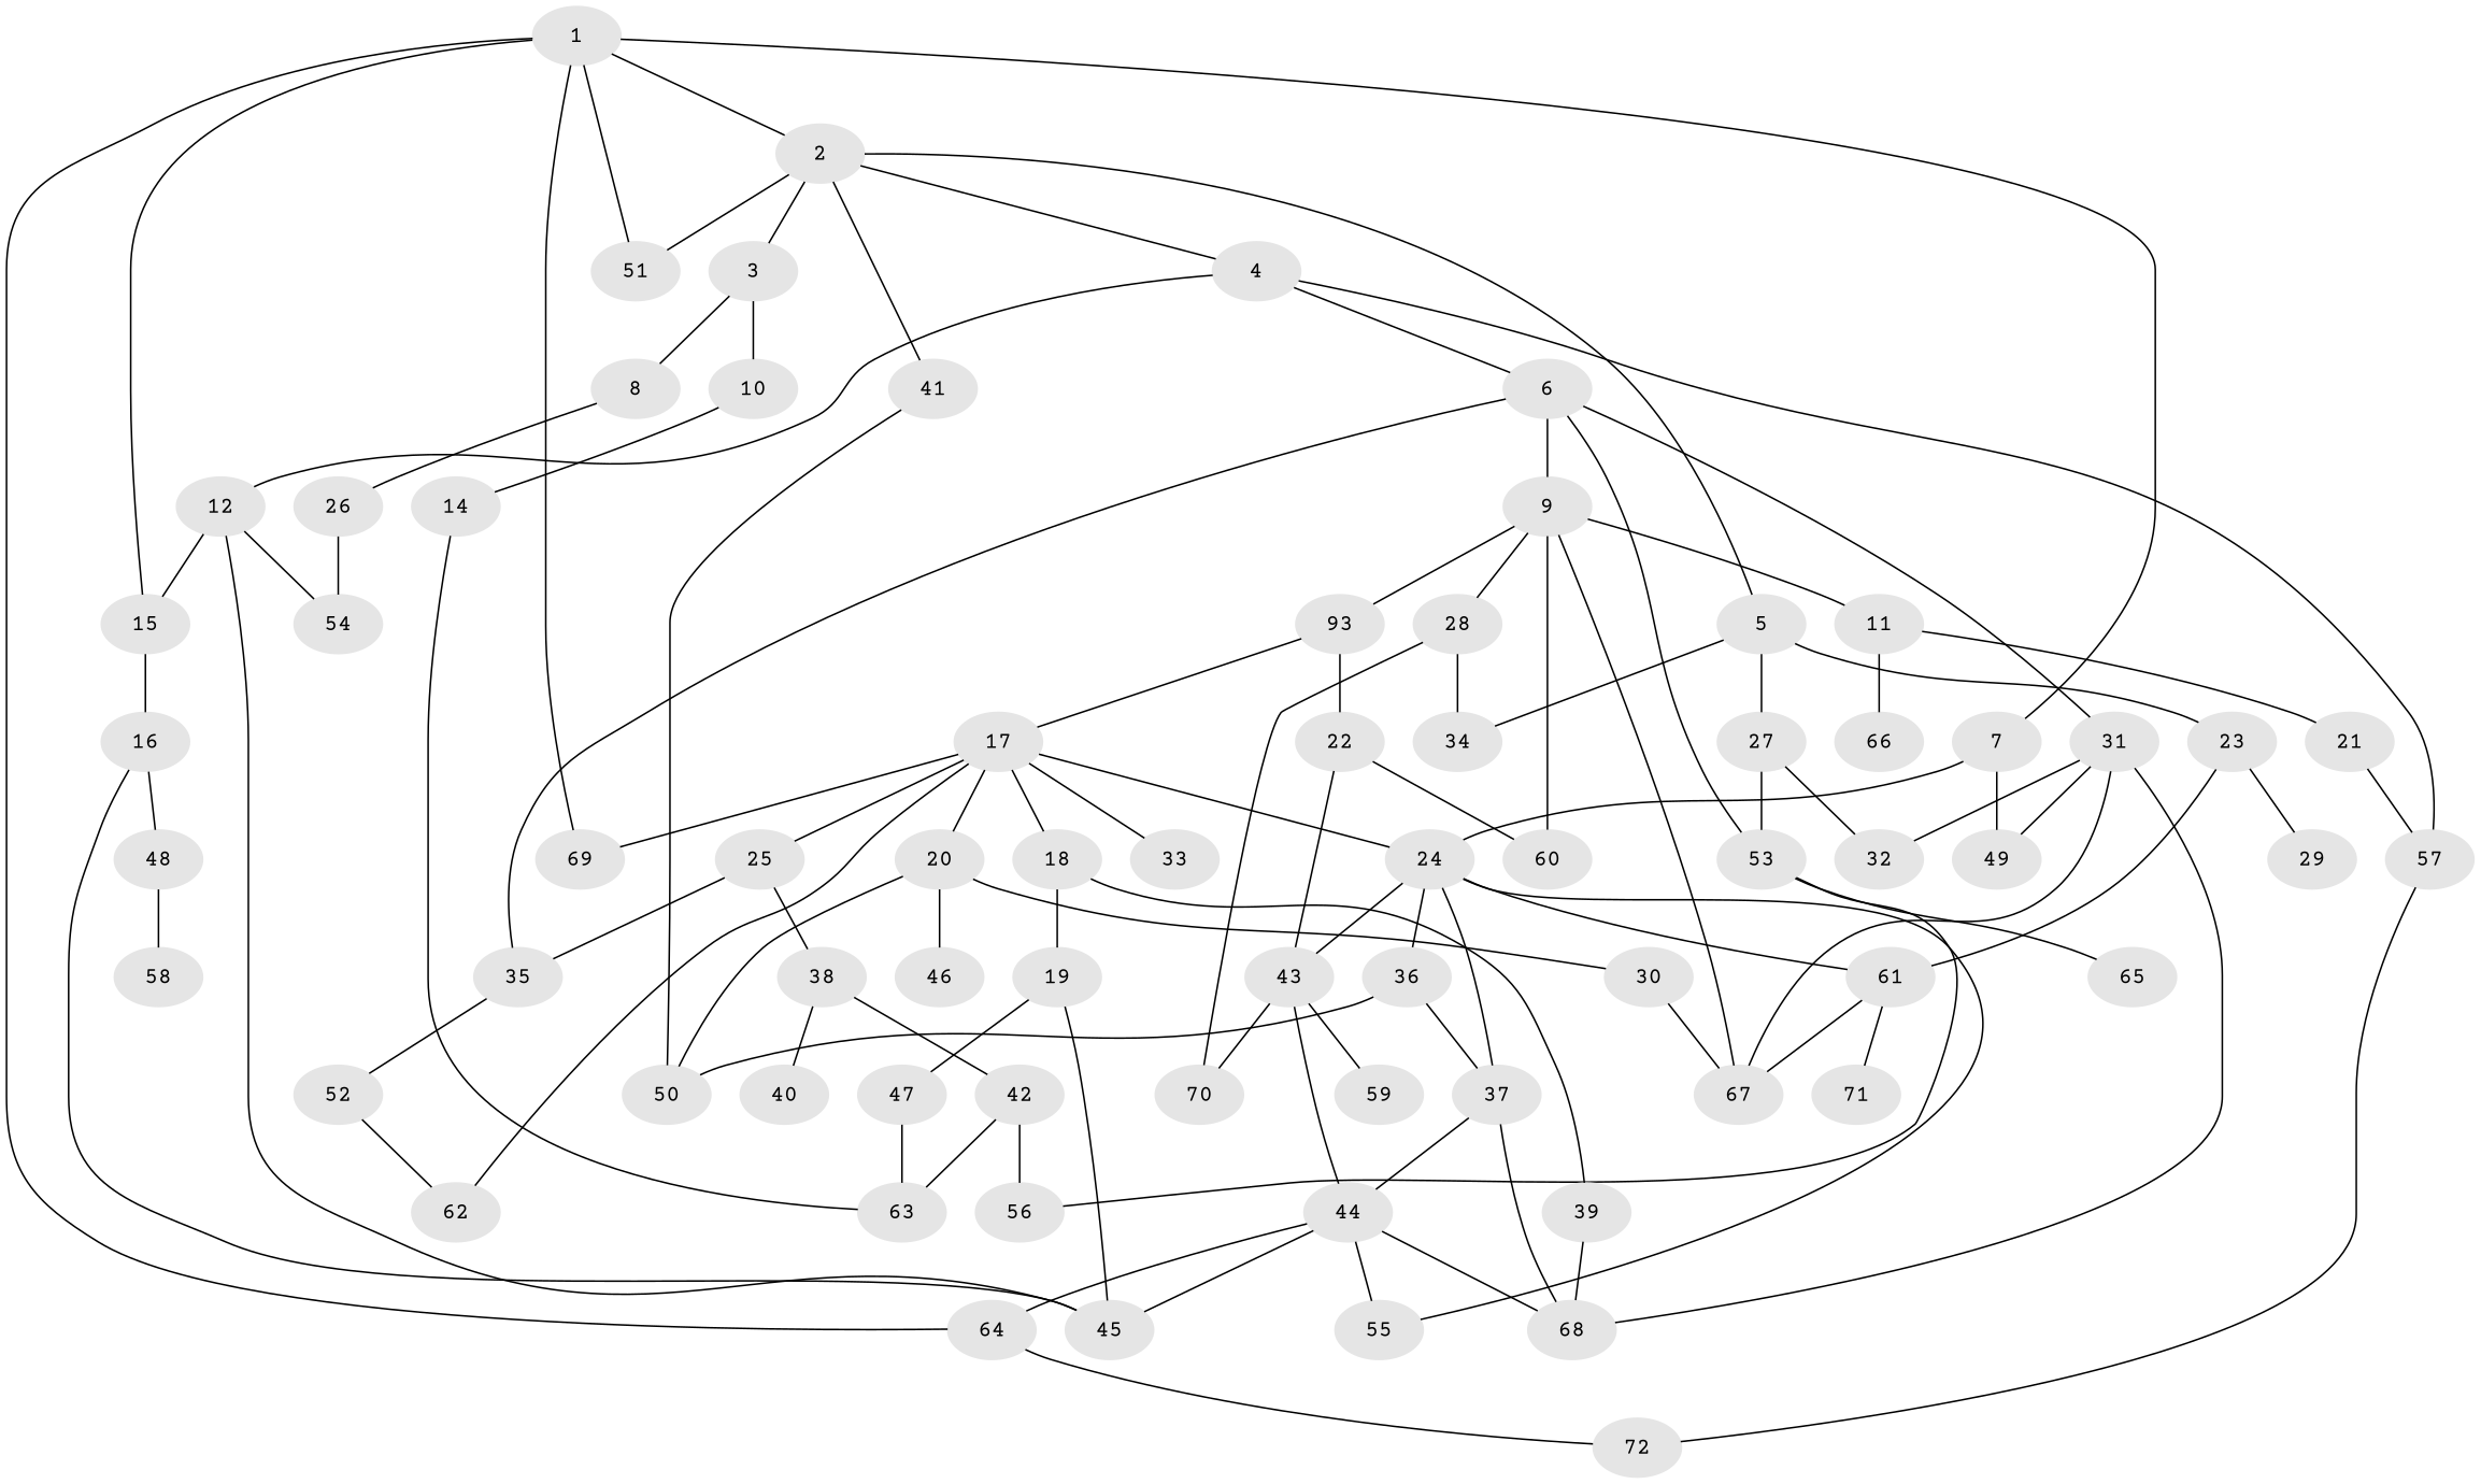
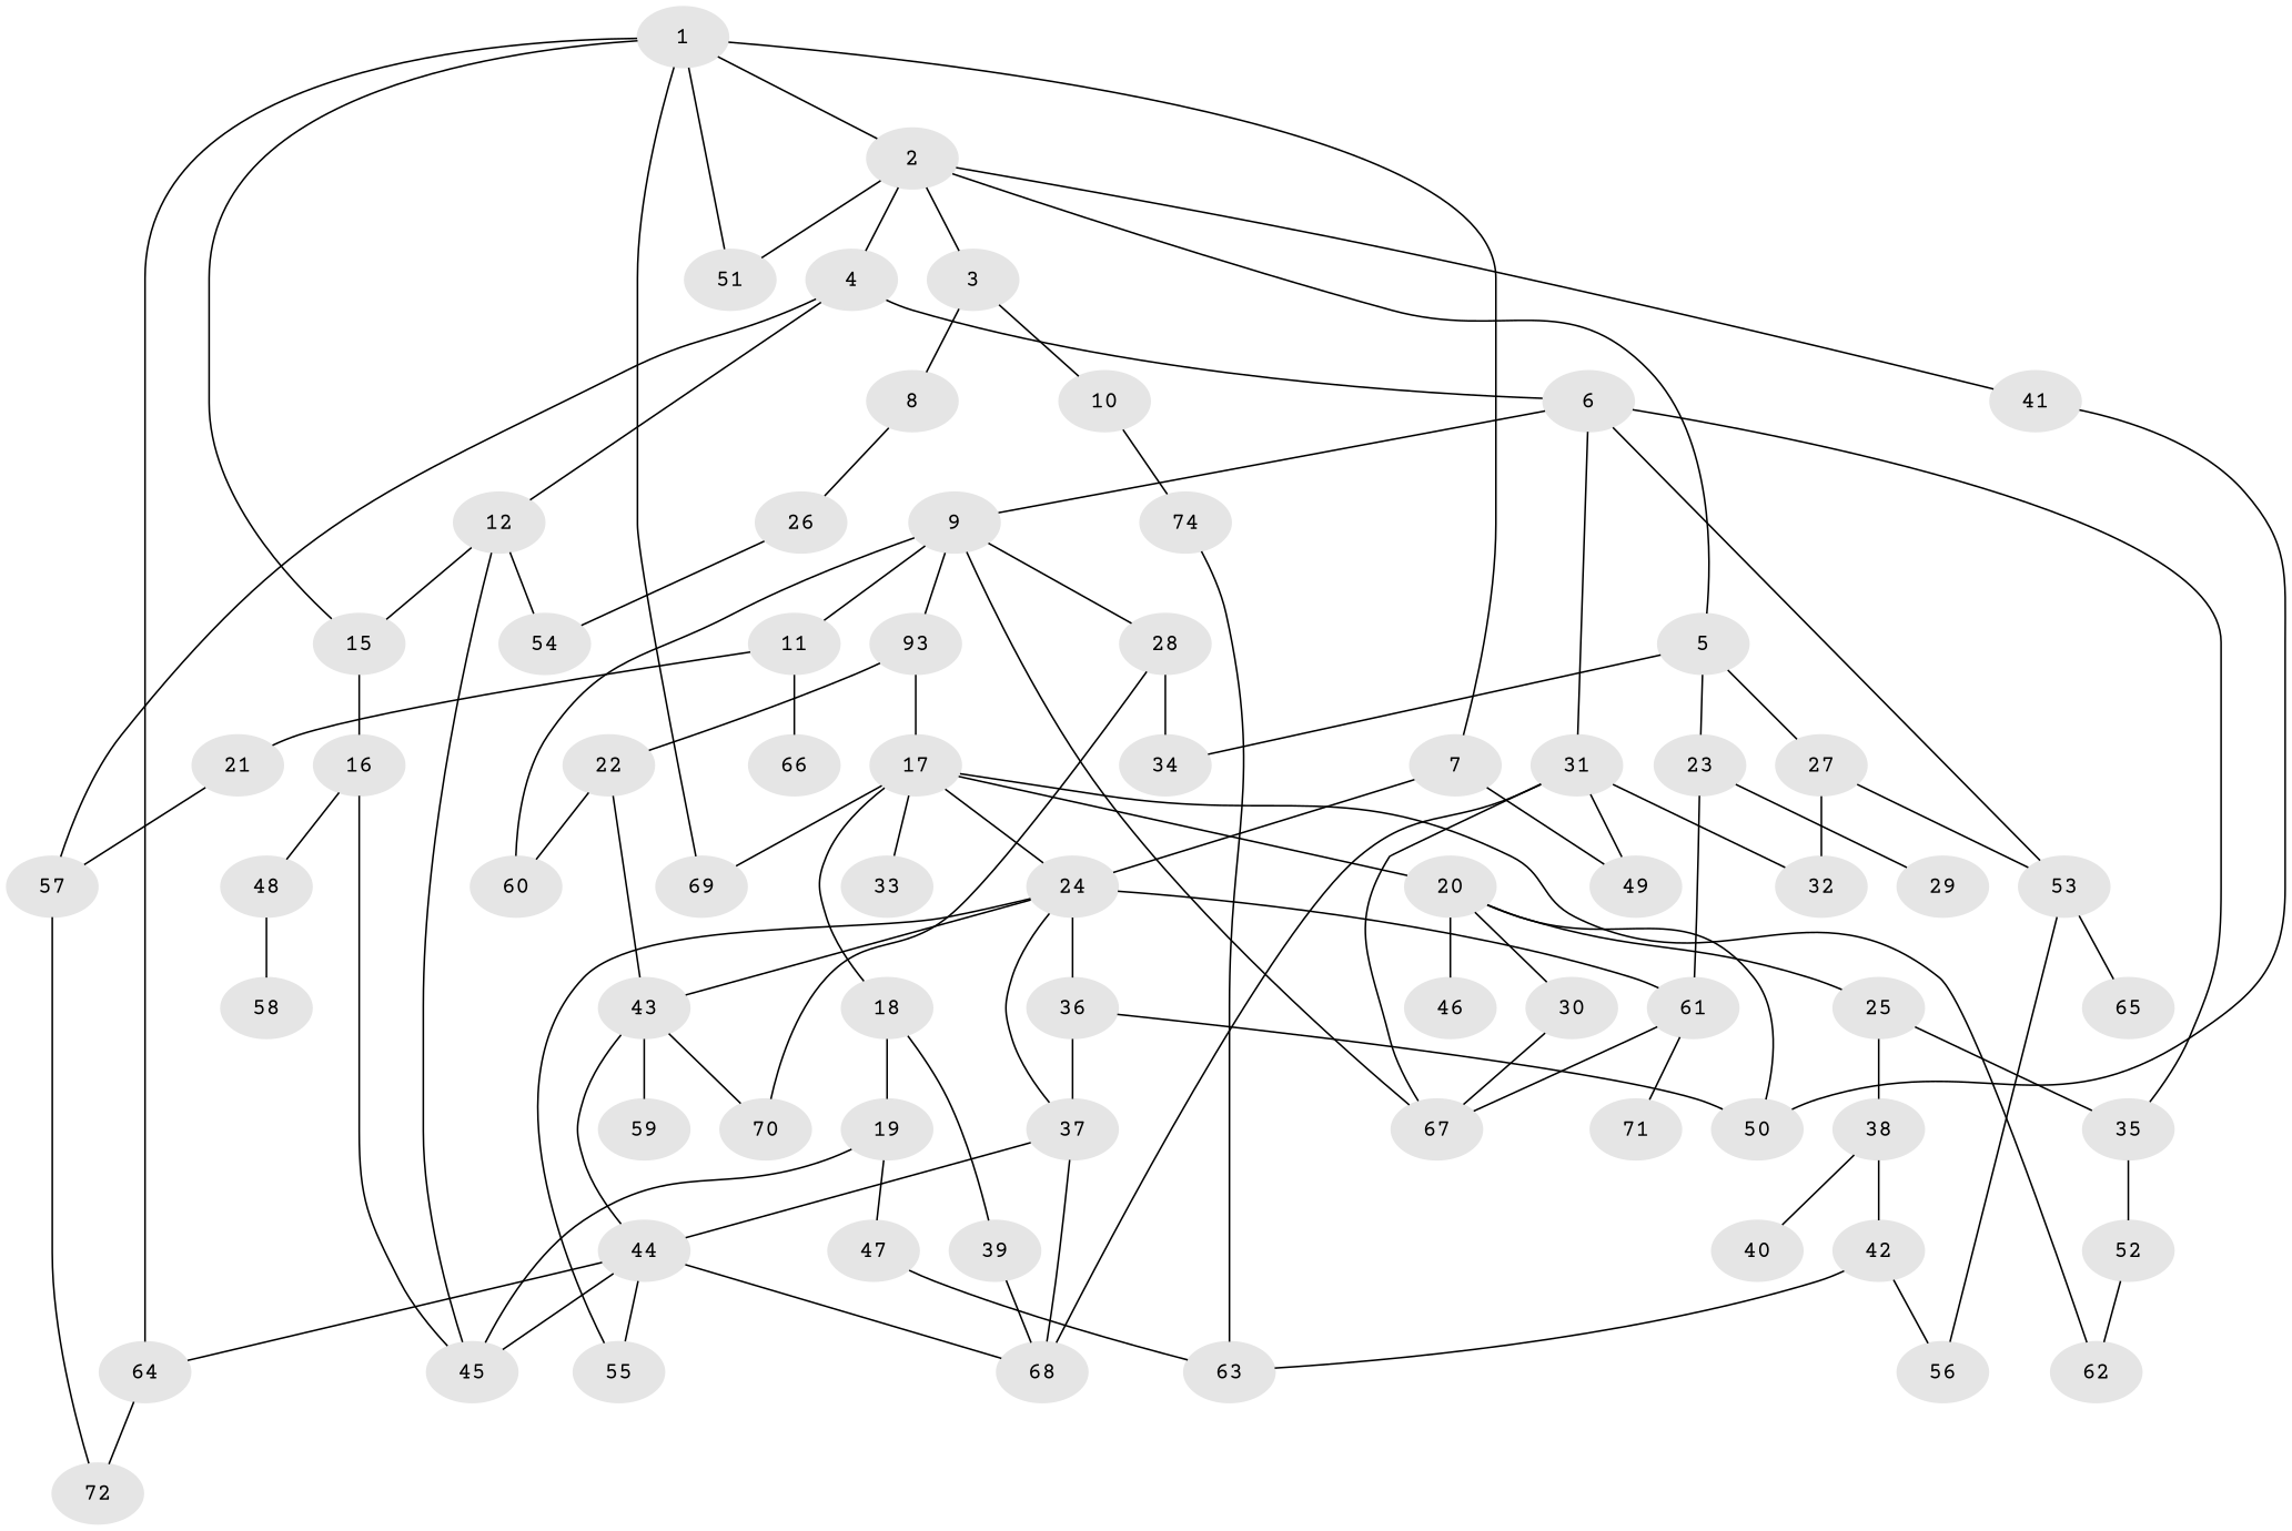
  graph {
    fontname="Courier Prime"
    node [color=gray90 fontname="Courier Prime" style=filled]
    edge [fontname="Courier Prime"]
    1
    2
    7
    15
    51
    64
    69
    3
    4
    5
    41
    24
    49
    16
    72
    8
    10
    6
    12
    57
    23
    27
    34
    50
    26
-   14
+   14 [label=74]
    9
    31
    35
    53
    45
    54
    29
    61
    32
    11
    n37 [label=93]
    28
    60
    67
    68
    52
    56
    65
    43
    36
    37
    55
    21
    66
    17
    22
    70
    63
    18
    20
    25
    33
    62
    48
    58
    19
    39
    30
    46
    38
    47
    44
    59
    71
    40
    42
    1 -- 2
    1 -- 7
    1 -- 15
    1 -- 51
    1 -- 64
    1 -- 69
    2 -- 51
    2 -- 3
    2 -- 4
    2 -- 5
    2 -- 41
    7 -- 24
    7 -- 49
    15 -- 16
    64 -- 72
    3 -- 8
    3 -- 10
    4 -- 6
    4 -- 12
    4 -- 57
    5 -- 23
    5 -- 27
    5 -- 34
    41 -- 50
    24 -- 61
    24 -- 43
    24 -- 36
    24 -- 37
    24 -- 55
    16 -- 45
    16 -- 48
    8 -- 26
    10 -- 14
    6 -- 9
    6 -- 31
    6 -- 35
    6 -- 53
    12 -- 15
    12 -- 45
    12 -- 54
    57 -- 72
    23 -- 29
    23 -- 61
    27 -- 53
    27 -- 32
    26 -- 54
    14 -- 63
    9 -- 11
    9 -- n37
    9 -- 28
    9 -- 60
    9 -- 67
    31 -- 49
    31 -- 32
    31 -- 67
    31 -- 68
    35 -- 52
    53 -- 56
    53 -- 65
    61 -- 67
    61 -- 71
    11 -- 21
    11 -- 66
    n37 -- 17
    n37 -- 22
    28 -- 34
    28 -- 70
    52 -- 62
    43 -- 70
    43 -- 44
    43 -- 59
    36 -- 50
    36 -- 37
    37 -- 68
    37 -- 44
    21 -- 57
    17 -- 69
    17 -- 24
    17 -- 18
    17 -- 20
-   17 -- 25
+   20 -- 25
    17 -- 33
    17 -- 62
    22 -- 60
    22 -- 43
    18 -- 19
    18 -- 39
    20 -- 50
    20 -- 30
    20 -- 46
    25 -- 35
    25 -- 38
    48 -- 58
    19 -- 45
    19 -- 47
    39 -- 68
    30 -- 67
    38 -- 40
    38 -- 42
    47 -- 63
    44 -- 64
    44 -- 45
    44 -- 68
    44 -- 55
    42 -- 56
    42 -- 63
  }
